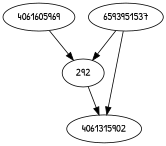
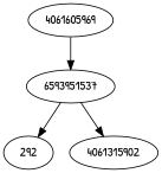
  strict digraph {
    fontname="Patrick Hand"
    node [fontname="Patrick Hand"]
    edge [fontname="Patrick Hand"]
    n1 [label=4061605969]
    n2 [label=6593951537]
    292
    4061315902
-   n1 -> 292
+   n1 -> n2
    n2 -> 292
    n2 -> 4061315902
-   292 -> 4061315902
  }
